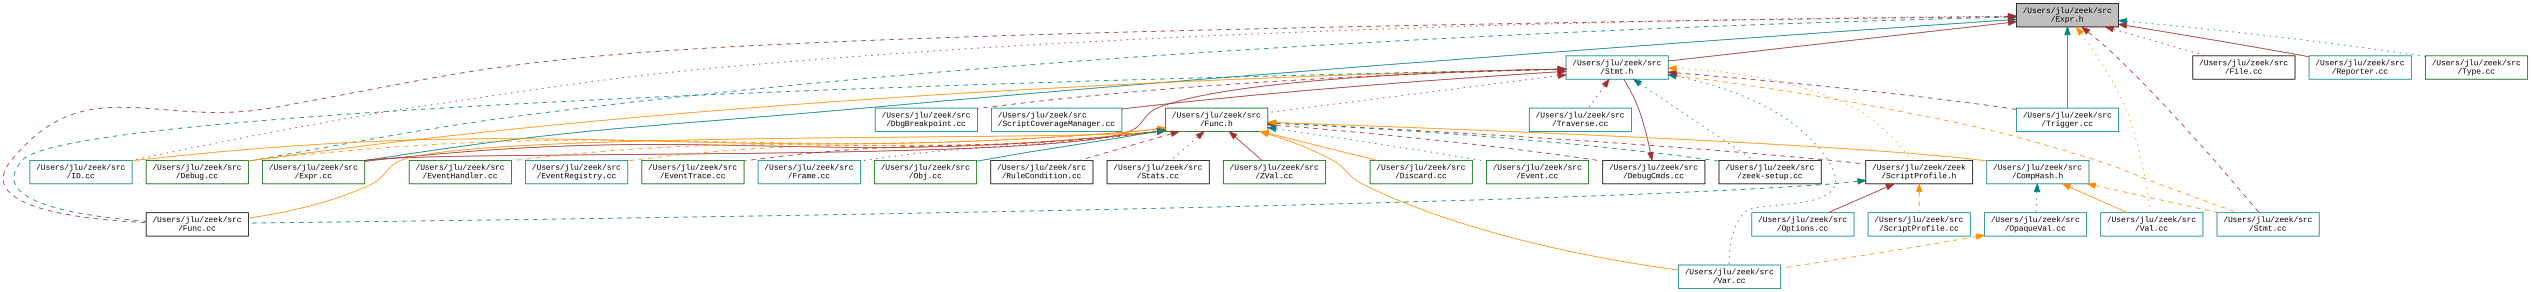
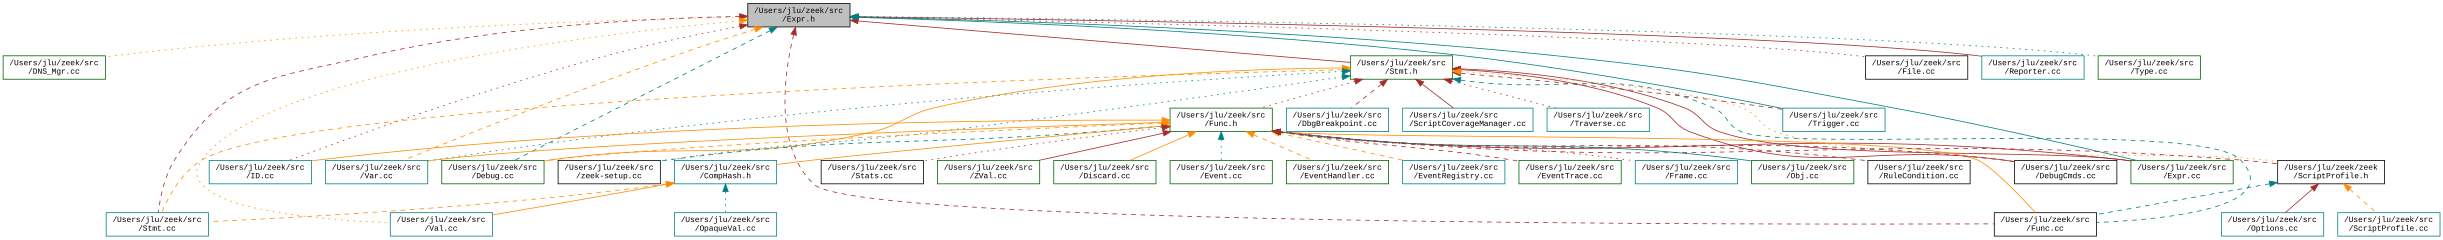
  digraph {
    fontname="Liberation Mono"
    node [color=teal fillcolor=white fontname="Liberation Mono" fontsize=10 shape=record style=filled]
    edge [color=brown dir=back fontname="Liberation Mono" fontsize=10 labelfontname=Helvetica labelfontsize=10 style=dashed]
    n1 [color=black fillcolor=grey75 fontcolor=black height=0.2 label="/Users/jlu/zeek/src\l/Expr.h" width=0.4]
+   n2 [color=darkgreen height=0.2 label="/Users/jlu/zeek/src\l/DNS_Mgr.cc" width=0.4]
    n3 [color=darkgreen height=0.2 label="/Users/jlu/zeek/src\l/Debug.cc" width=0.4]
    n4 [color=darkgreen height=0.2 label="/Users/jlu/zeek/src\l/Expr.cc" width=0.4]
    n5 [color=black height=0.2 label="/Users/jlu/zeek/src\l/File.cc" width=0.4]
    n6 [color=black height=0.2 label="/Users/jlu/zeek/src\l/Func.cc" width=0.4]
    n7 [height=0.2 label="/Users/jlu/zeek/src\l/ID.cc" width=0.4]
    n8 [height=0.2 label="/Users/jlu/zeek/src\l/Reporter.cc" width=0.4]
    n9 [height=0.2 label="/Users/jlu/zeek/src\l/Stmt.cc" width=0.4]
-   n10 [height=0.2 label="/Users/jlu/zeek/src\l/Stmt.h" width=0.4]
+   n10 [color=darkgreen height=0.2 label="/Users/jlu/zeek/src\l/Stmt.h" width=0.4]
    n11 [height=0.2 label="/Users/jlu/zeek/src\l/Val.cc" width=0.4]
    n12 [height=0.2 label="/Users/jlu/zeek/src\l/Var.cc" width=0.4]
    n13 [height=0.2 label="/Users/jlu/zeek/src\l/Trigger.cc" width=0.4]
    n14 [color=darkgreen height=0.2 label="/Users/jlu/zeek/src\l/Type.cc" width=0.4]
    n15 [height=0.2 label="/Users/jlu/zeek/src\l/DbgBreakpoint.cc" width=0.4]
    n16 [color=black height=0.2 label="/Users/jlu/zeek/src\l/DebugCmds.cc" width=0.4]
    n17 [color=darkgreen height=0.2 label="/Users/jlu/zeek/src\l/Func.h" width=0.4]
    n18 [color=black height=0.2 label="/Users/jlu/zeek/zeek\l/ScriptProfile.h" width=0.4]
    n19 [color=black height=0.2 label="/Users/jlu/zeek/src\l/zeek-setup.cc" width=0.4]
    n20 [height=0.2 label="/Users/jlu/zeek/src\l/ScriptCoverageManager.cc" width=0.4]
    n21 [height=0.2 label="/Users/jlu/zeek/src\l/Traverse.cc" width=0.4]
    n22 [height=0.2 label="/Users/jlu/zeek/src\l/CompHash.h" width=0.4]
    n23 [color=darkgreen height=0.2 label="/Users/jlu/zeek/src\l/Discard.cc" width=0.4]
    n24 [color=darkgreen height=0.2 label="/Users/jlu/zeek/src\l/Event.cc" width=0.4]
    n25 [color=darkgreen height=0.2 label="/Users/jlu/zeek/src\l/EventHandler.cc" width=0.4]
    n26 [height=0.2 label="/Users/jlu/zeek/src\l/EventRegistry.cc" width=0.4]
    n27 [color=darkgreen height=0.2 label="/Users/jlu/zeek/src\l/EventTrace.cc" width=0.4]
    n28 [height=0.2 label="/Users/jlu/zeek/src\l/Frame.cc" width=0.4]
    n29 [color=darkgreen height=0.2 label="/Users/jlu/zeek/src\l/Obj.cc" width=0.4]
    n30 [color=black height=0.2 label="/Users/jlu/zeek/src\l/RuleCondition.cc" width=0.4]
    n31 [color=black height=0.2 label="/Users/jlu/zeek/src\l/Stats.cc" width=0.4]
    n32 [color=darkgreen height=0.2 label="/Users/jlu/zeek/src\l/ZVal.cc" width=0.4]
    n33 [height=0.2 label="/Users/jlu/zeek/src\l/Options.cc" width=0.4]
    n34 [height=0.2 label="/Users/jlu/zeek/src\l/ScriptProfile.cc" width=0.4]
    n35 [height=0.2 label="/Users/jlu/zeek/src\l/OpaqueVal.cc" width=0.4]
+   n1 -> n2 [color=darkorange style=dotted]
    n1 -> n3 [color=teal]
    n1 -> n4 [color=teal style=solid]
    n1 -> n5 [style=dotted]
    n1 -> n6
    n1 -> n7 [style=dotted]
    n1 -> n8 [style=solid]
    n1 -> n9
    n1 -> n10 [style=solid]
    n1 -> n11 [color=darkorange style=dotted]
-   n35 -> n12 [color=darkorange]
+   n1 -> n12 [color=darkorange]
    n1 -> n13 [color=teal style=solid]
    n1 -> n14 [color=teal style=dotted]
    n10 -> n3 [color=darkorange style=solid]
    n10 -> n4 [style=solid]
    n10 -> n6 [color=teal]
    n10 -> n9 [color=darkorange]
    n10 -> n12 [color=teal style=dotted]
    n10 -> n13
    n10 -> n15
-   n16 -> n10 [style=solid]
+   n10 -> n16 [style=solid]
    n10 -> n17 [style=dotted]
    n10 -> n18 [color=darkorange style=dotted]
    n10 -> n19 [color=teal style=dotted]
    n10 -> n20 [style=solid]
    n10 -> n21 [style=dotted]
    n17 -> n3 [color=darkorange]
    n17 -> n4 [style=solid]
    n17 -> n6 [color=darkorange style=solid]
    n17 -> n7 [color=darkorange style=solid]
    n17 -> n12 [color=darkorange style=solid]
    n17 -> n16
    n17 -> n18
    n17 -> n19 [color=teal]
    n17 -> n22 [color=darkorange style=solid]
    n17 -> n23 [color=darkorange style=solid]
    n17 -> n24 [color=teal style=dotted]
    n17 -> n25 [color=darkorange]
    n17 -> n26 [color=darkorange]
    n17 -> n27
    n17 -> n28 [style=dotted]
    n17 -> n29 [color=teal style=solid]
    n17 -> n30
    n17 -> n31 [style=dotted]
    n17 -> n32 [style=solid]
    n18 -> n6 [color=teal]
    n18 -> n33 [style=solid]
    n18 -> n34 [color=darkorange]
    n22 -> n9 [color=darkorange]
    n22 -> n11 [color=darkorange style=solid]
    n22 -> n35 [color=teal style=dotted]
  }
